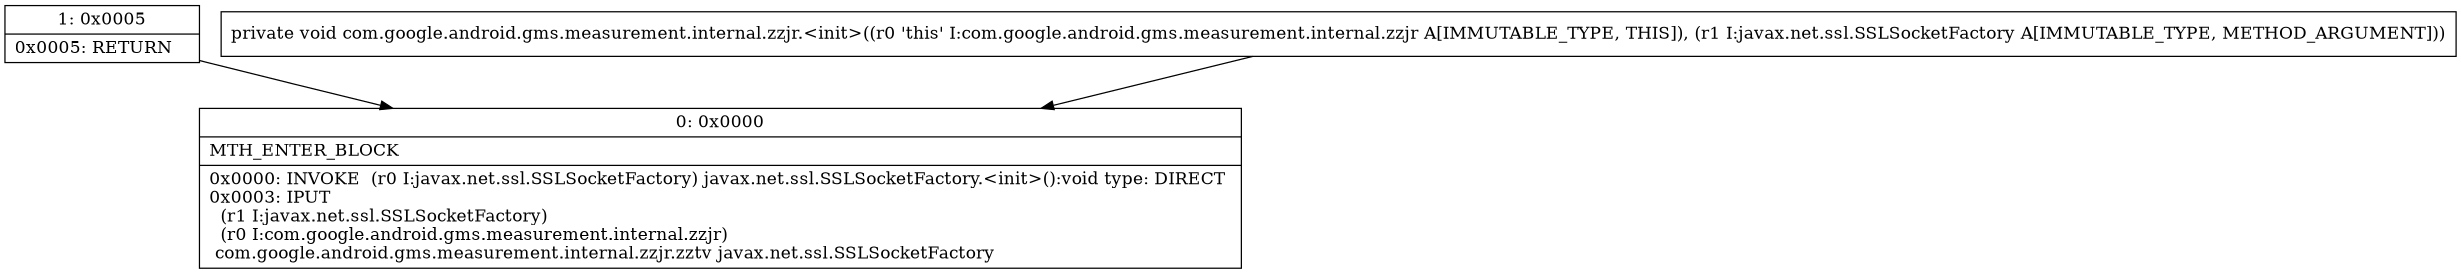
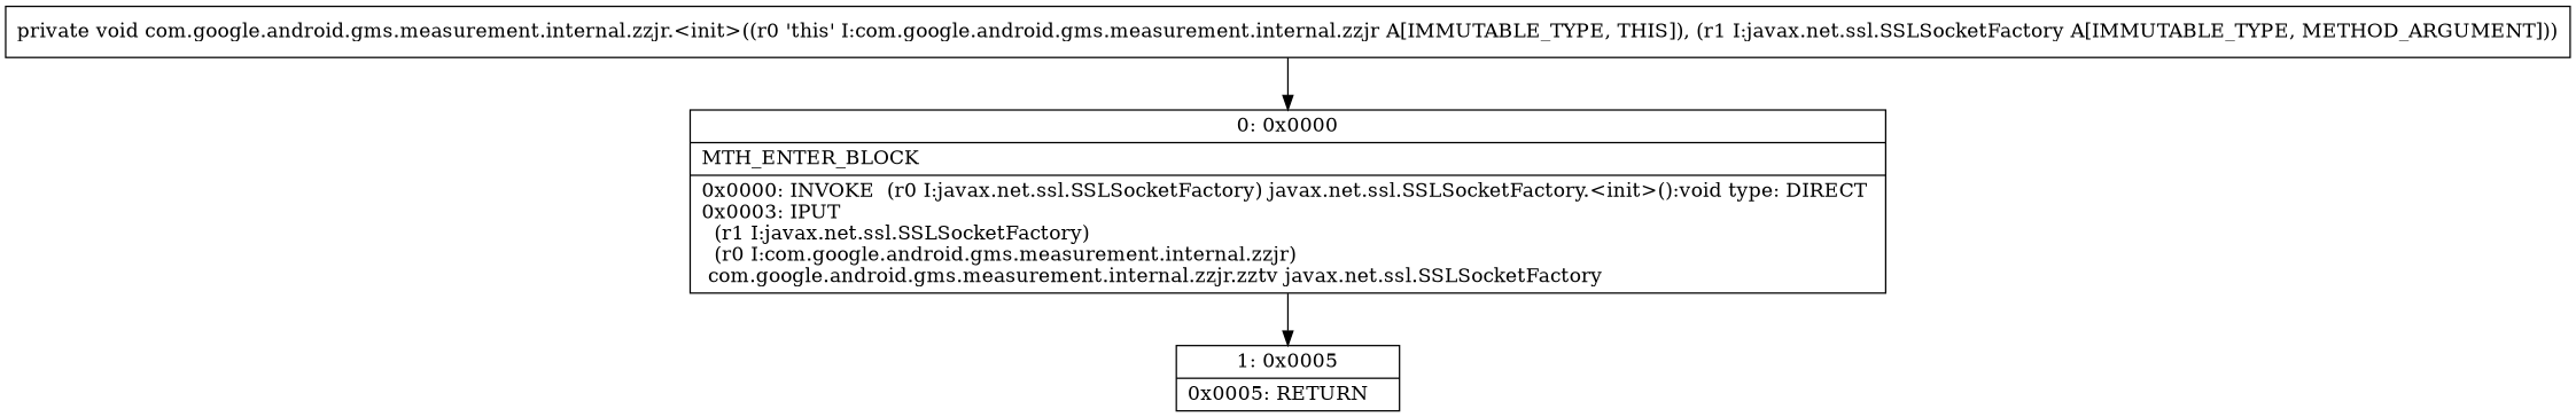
  digraph {
    node [shape=record]
    n1 [label="{0\:\ 0x0000|MTH_ENTER_BLOCK\l|0x0000: INVOKE  (r0 I:javax.net.ssl.SSLSocketFactory) javax.net.ssl.SSLSocketFactory.\<init\>():void type: DIRECT \l0x0003: IPUT  \l  (r1 I:javax.net.ssl.SSLSocketFactory)\l  (r0 I:com.google.android.gms.measurement.internal.zzjr)\l com.google.android.gms.measurement.internal.zzjr.zztv javax.net.ssl.SSLSocketFactory \l}"]
    n2 [label="{1\:\ 0x0005|0x0005: RETURN   \l}"]
    n3 [label="{private void com.google.android.gms.measurement.internal.zzjr.\<init\>((r0 'this' I:com.google.android.gms.measurement.internal.zzjr A[IMMUTABLE_TYPE, THIS]), (r1 I:javax.net.ssl.SSLSocketFactory A[IMMUTABLE_TYPE, METHOD_ARGUMENT])) }"]
-   n2 -> n1
+   n1 -> n2
    n3 -> n1
  }
